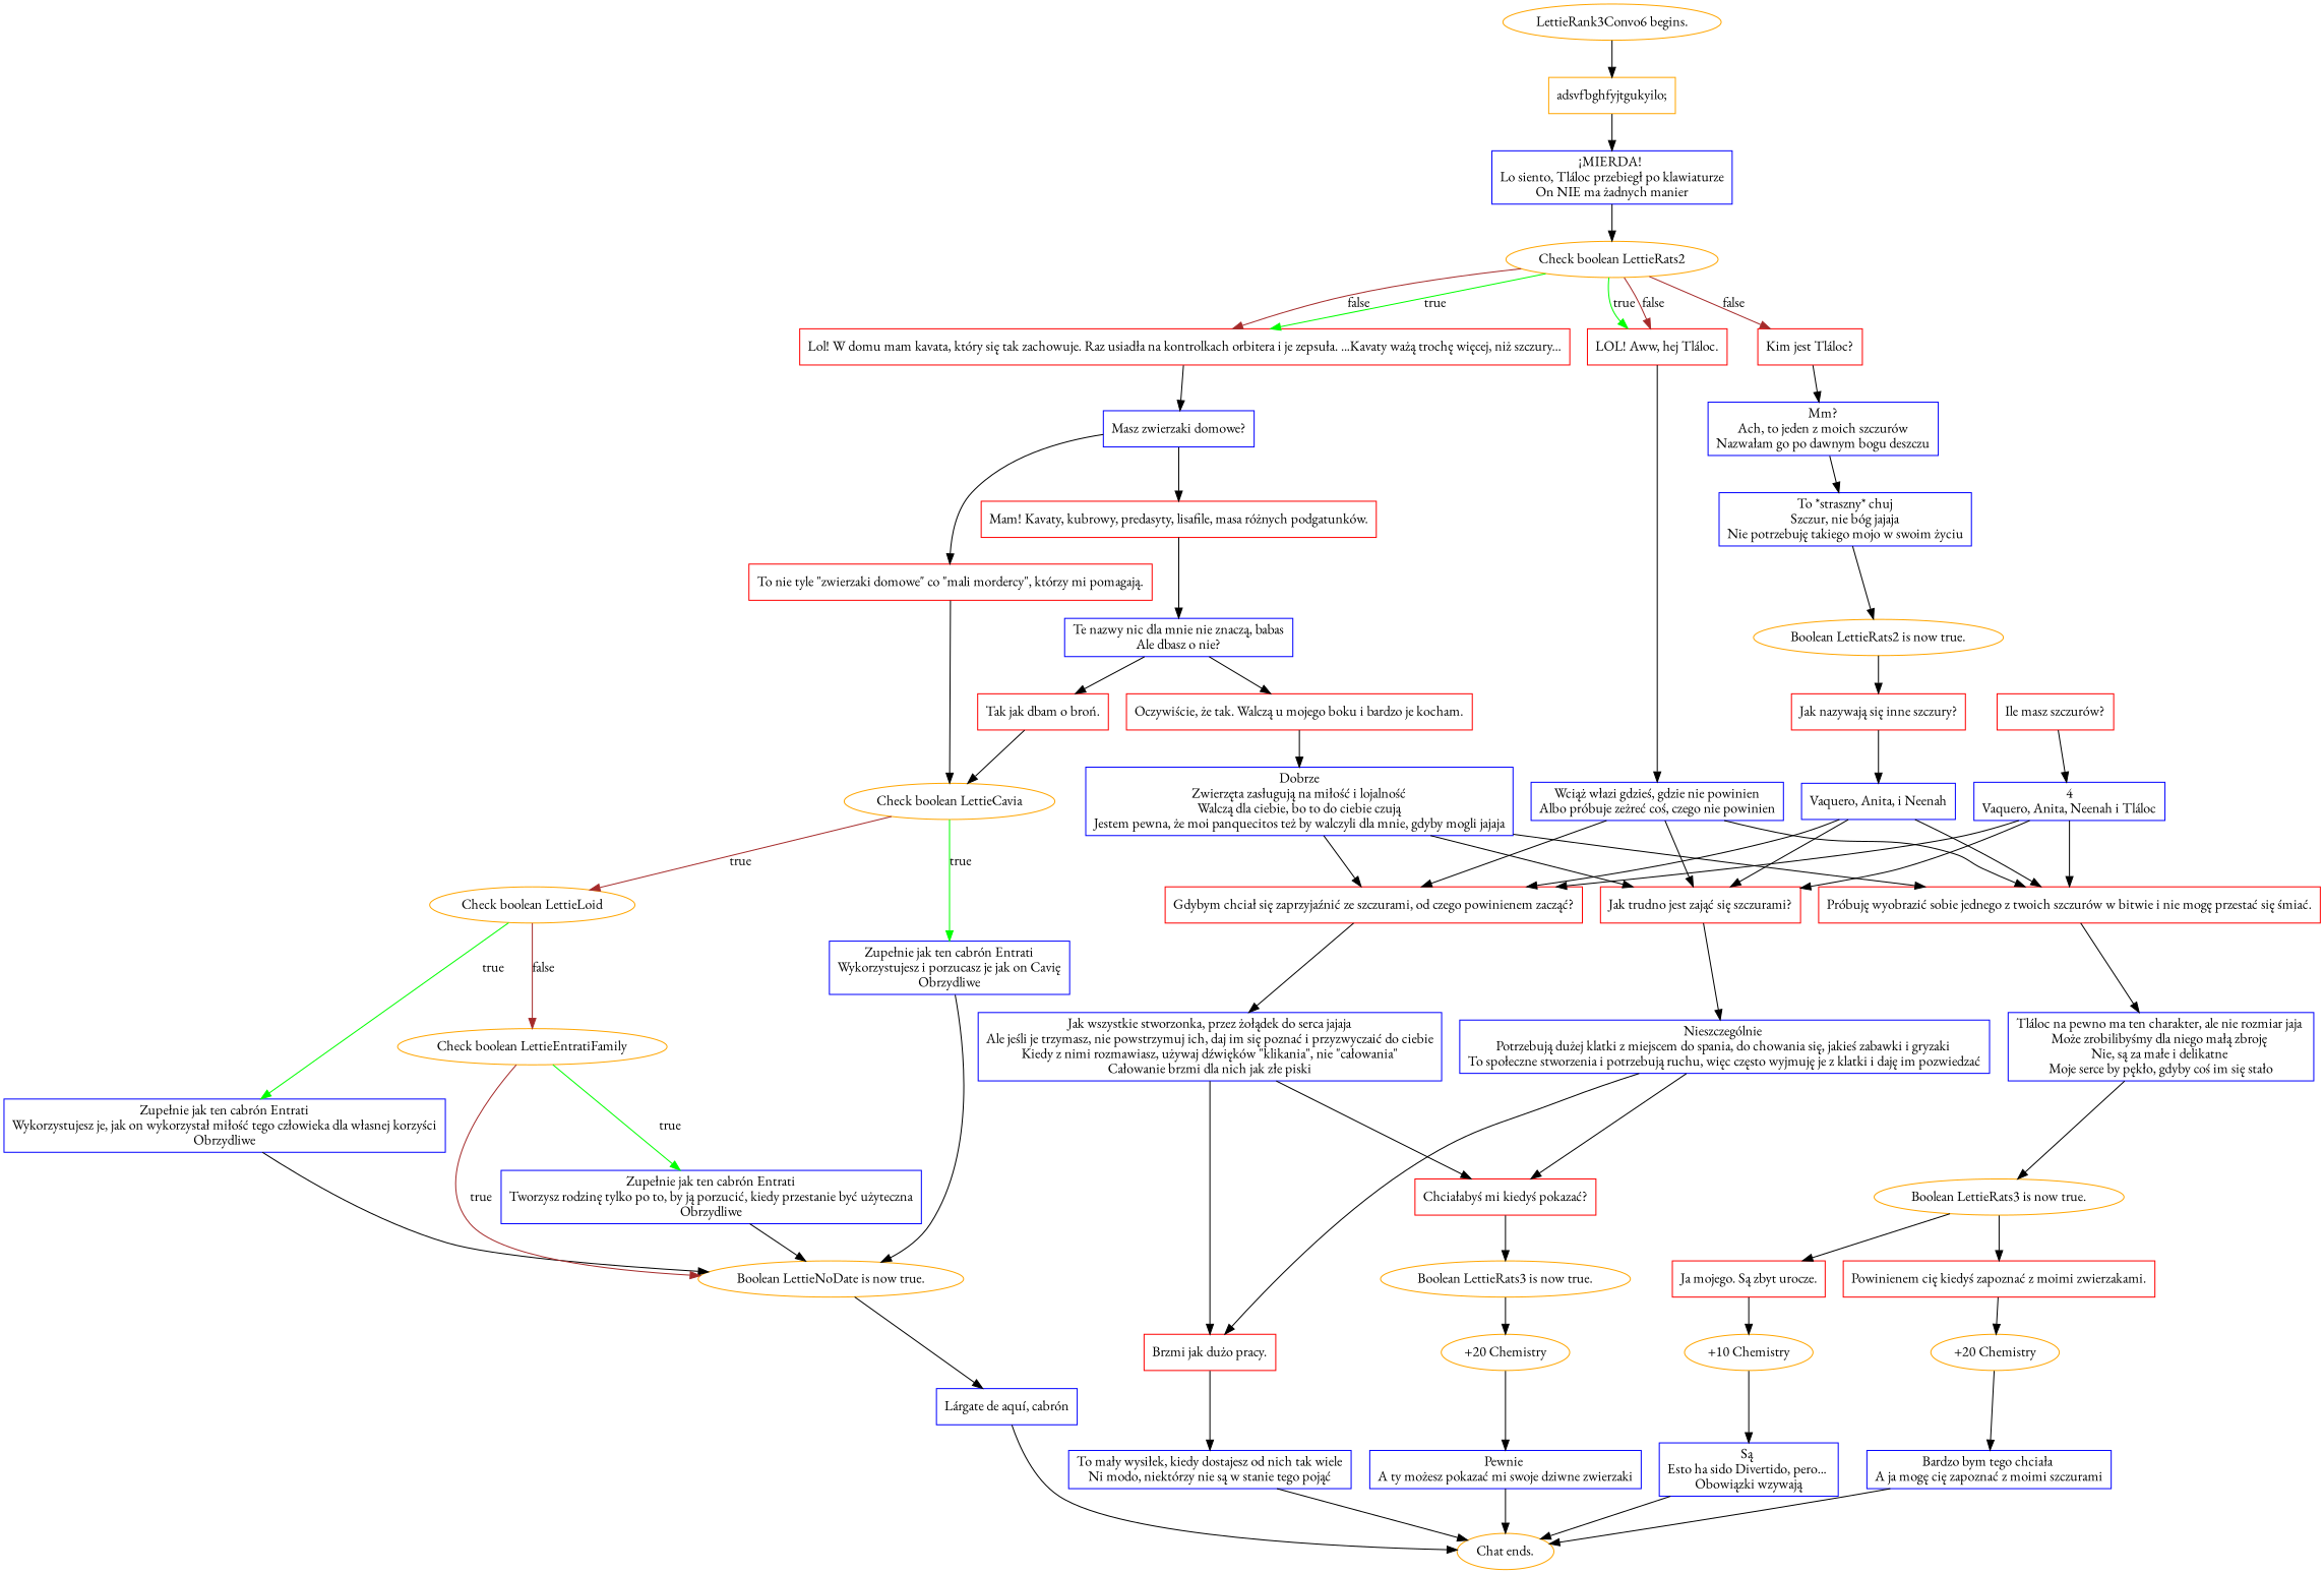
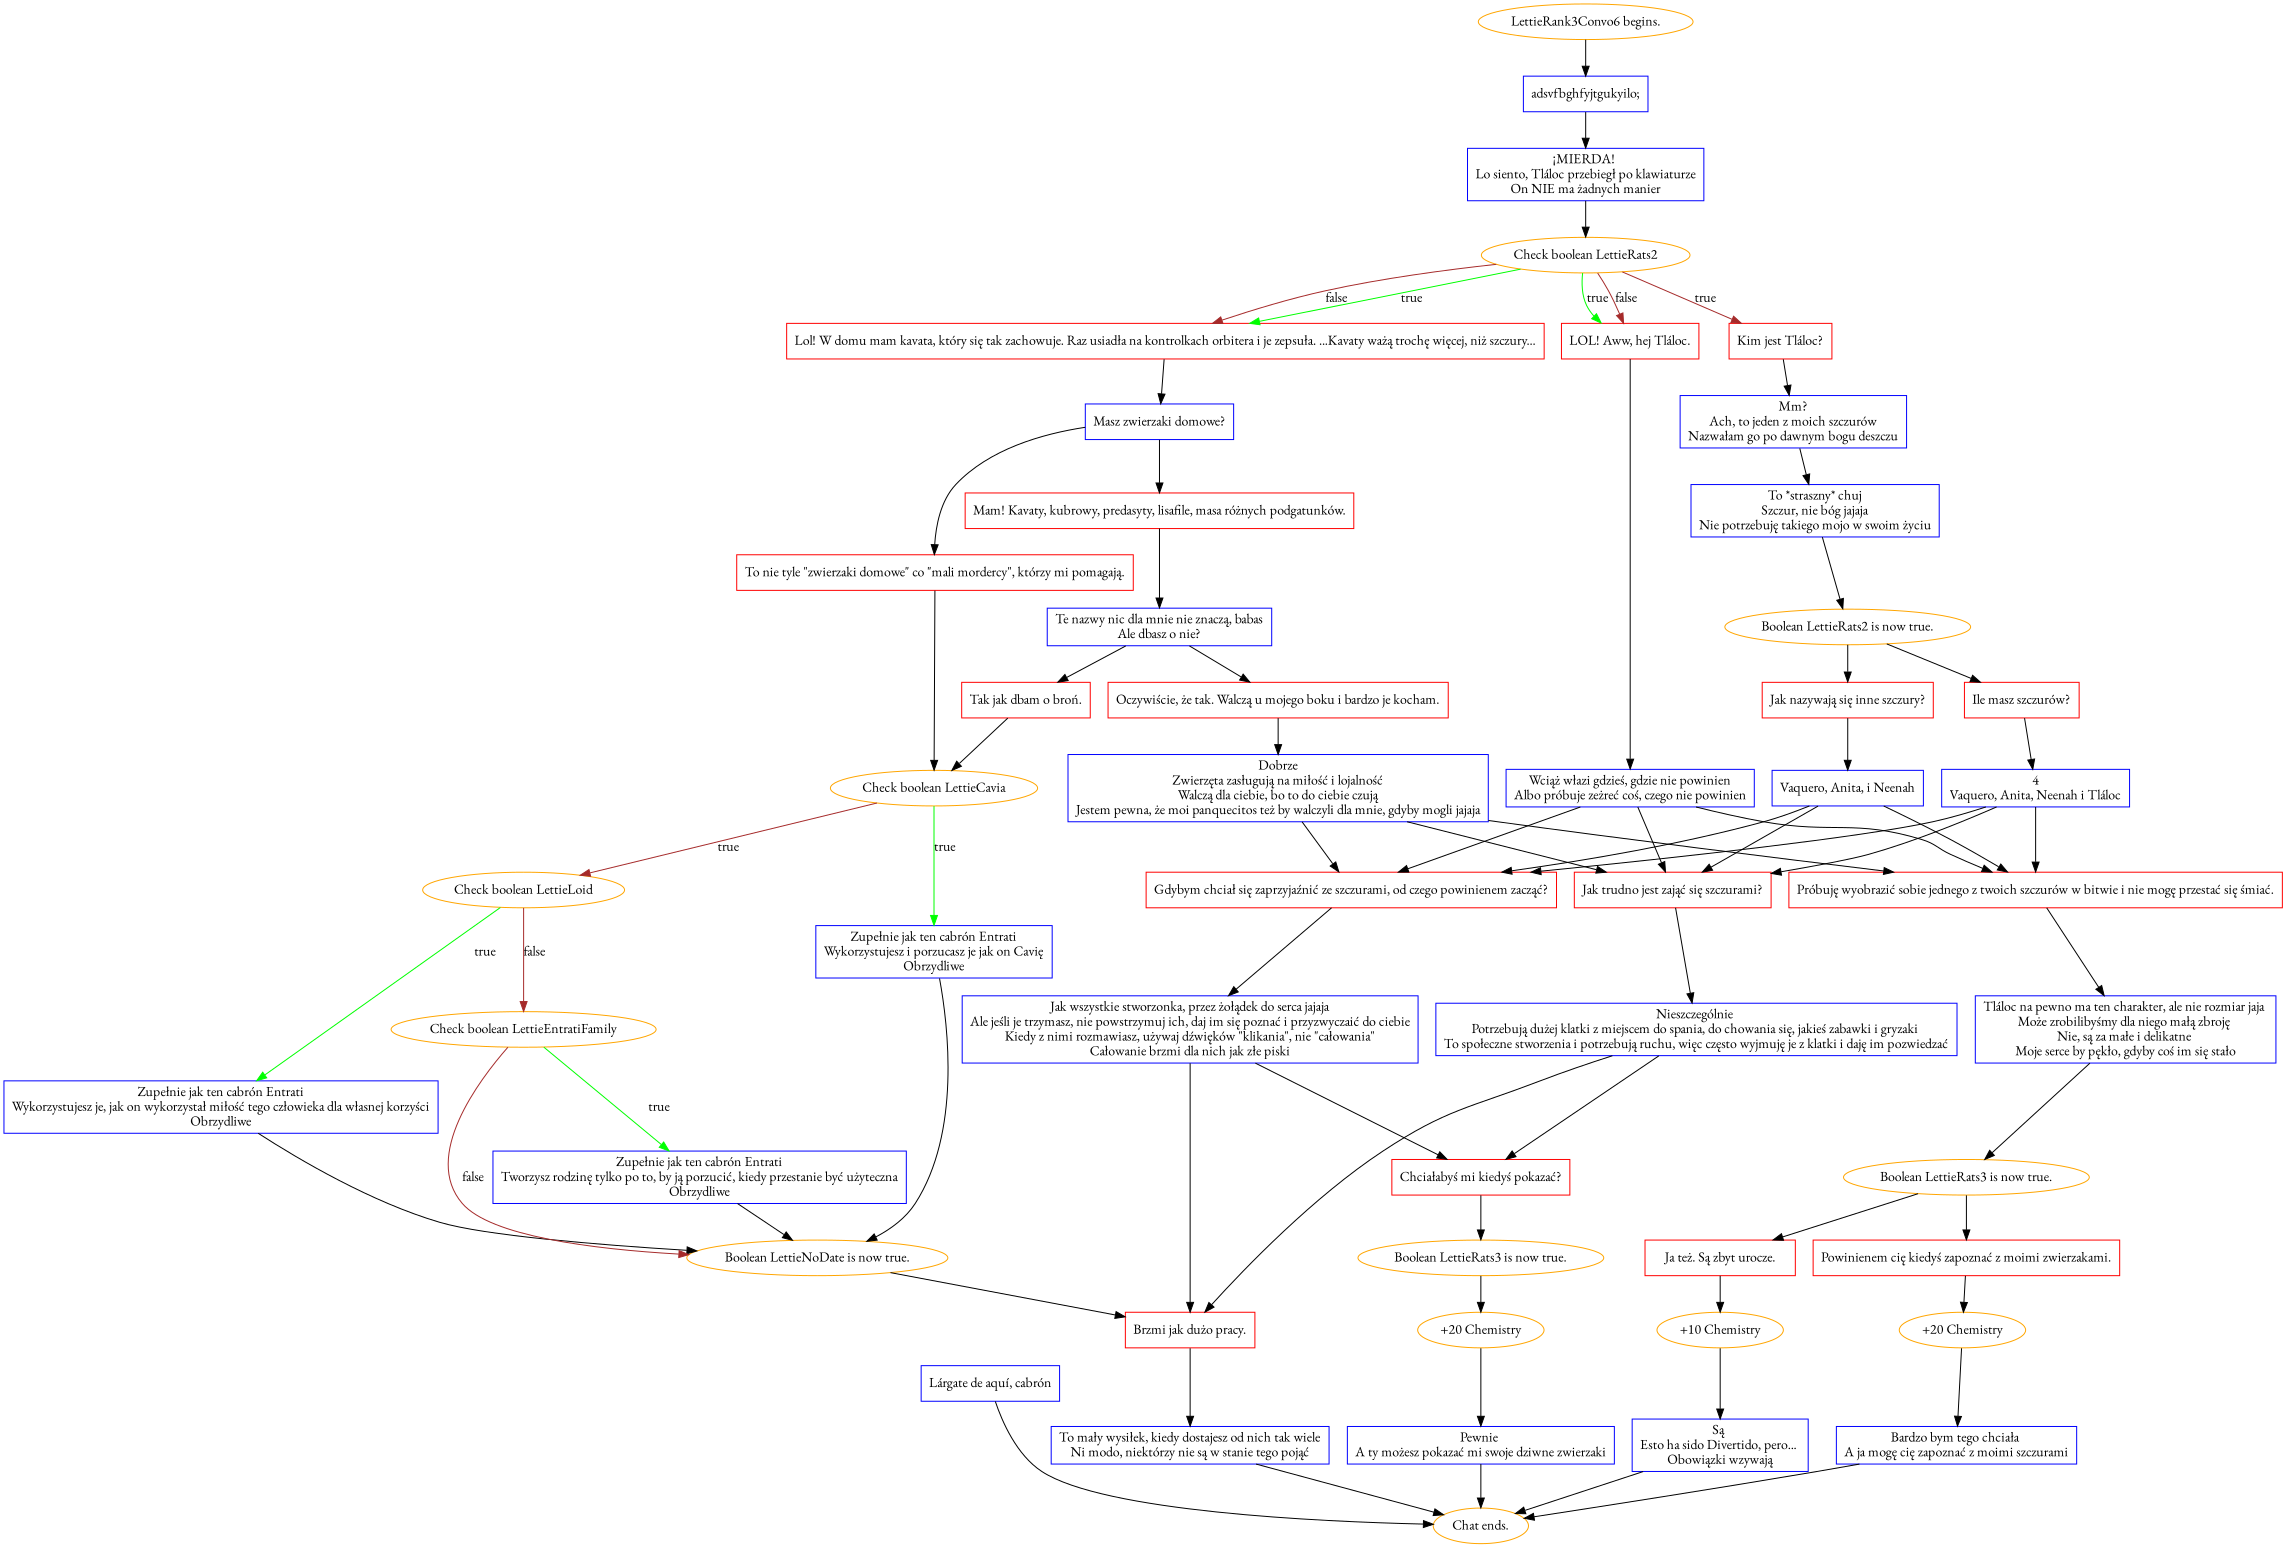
  digraph {
    fontname="EB Garamond"
    node [color=blue fontname="EB Garamond" shape=box]
    edge [fontname="EB Garamond"]
    "LettieRank3Convo6 begins." [color=orange shape=""]
-   n2 [color=orange label="adsvfbghfyjtgukyilo;"]
+   n2 [label="adsvfbghfyjtgukyilo;"]
    n3 [label="¡MIERDA! \nLo siento, Tláloc przebiegł po klawiaturze\nOn NIE ma żadnych manier"]
    n4 [color=orange label="Check boolean LettieRats2" shape=""]
    n5 [color=red label="LOL! Aww, hej Tláloc."]
    n6 [color=red label="Lol! W domu mam kavata, który się tak zachowuje. Raz usiadła na kontrolkach orbitera i je zepsuła. ...Kavaty ważą trochę więcej, niż szczury..."]
    n7 [color=red label="Kim jest Tláloc?"]
    n8 [label="Wciąż włazi gdzieś, gdzie nie powinien\nAlbo próbuje zeżreć coś, czego nie powinien"]
    n9 [label="Masz zwierzaki domowe?"]
    n10 [label="Mm?\nAch, to jeden z moich szczurów\nNazwałam go po dawnym bogu deszczu"]
    n11 [color=red label="Gdybym chciał się zaprzyjaźnić ze szczurami, od czego powinienem zacząć?"]
    n12 [color=red label="Jak trudno jest zająć się szczurami?"]
    n13 [color=red label="Próbuję wyobrazić sobie jednego z twoich szczurów w bitwie i nie mogę przestać się śmiać."]
    n14 [color=red label="Mam! Kavaty, kubrowy, predasyty, lisafile, masa różnych podgatunków."]
    n15 [color=red label="To nie tyle \"zwierzaki domowe\" co \"mali mordercy\", którzy mi pomagają."]
    n16 [label="To *straszny* chuj\nSzczur, nie bóg jajaja\nNie potrzebuję takiego mojo w swoim życiu"]
    n17 [label="Jak wszystkie stworzonka, przez żołądek do serca jajaja\nAle jeśli je trzymasz, nie powstrzymuj ich, daj im się poznać i przyzwyczaić do ciebie\nKiedy z nimi rozmawiasz, używaj dźwięków \"klikania\", nie \"całowania\"\nCałowanie brzmi dla nich jak złe piski"]
    n18 [label="Nieszczególnie \nPotrzebują dużej klatki z miejscem do spania, do chowania się, jakieś zabawki i gryzaki \nTo społeczne stworzenia i potrzebują ruchu, więc często wyjmuję je z klatki i daję im pozwiedzać"]
    n19 [label="Tláloc na pewno ma ten charakter, ale nie rozmiar jaja \nMoże zrobilibyśmy dla niego małą zbroję \nNie, są za małe i delikatne \nMoje serce by pękło, gdyby coś im się stało"]
    n20 [label="Te nazwy nic dla mnie nie znaczą, babas\nAle dbasz o nie?"]
    n21 [color=orange label="Check boolean LettieCavia" shape=""]
    n22 [color=orange label="Boolean LettieRats2 is now true." shape=""]
    n23 [color=red label="Chciałabyś mi kiedyś pokazać?"]
    n24 [color=red label="Brzmi jak dużo pracy."]
    n25 [color=orange label="Boolean LettieRats3 is now true." shape=""]
    n26 [color=red label="Oczywiście, że tak. Walczą u mojego boku i bardzo je kocham."]
    n27 [color=red label="Tak jak dbam o broń."]
    n28 [label="Zupełnie jak ten cabrón Entrati\nWykorzystujesz i porzucasz je jak on Cavię\nObrzydliwe"]
    n29 [color=orange label="Check boolean LettieLoid" shape=""]
    n30 [color=red label="Ile masz szczurów?"]
    n31 [color=red label="Jak nazywają się inne szczury?"]
    n32 [color=orange label="Boolean LettieRats3 is now true." shape=""]
    n33 [label="To mały wysiłek, kiedy dostajesz od nich tak wiele\nNi modo, niektórzy nie są w stanie tego pojąć"]
-   n34 [color=red label="Ja mojego. Są zbyt urocze."]
+   n34 [color=red label="Ja też. Są zbyt urocze."]
    n35 [color=red label="Powinienem cię kiedyś zapoznać z moimi zwierzakami."]
    n36 [label="Dobrze\nZwierzęta zasługują na miłość i lojalność\nWalczą dla ciebie, bo to do ciebie czują\nJestem pewna, że moi panquecitos też by walczyli dla mnie, gdyby mogli jajaja"]
    n37 [color=orange label="Boolean LettieNoDate is now true." shape=""]
    n38 [label="Zupełnie jak ten cabrón Entrati\nWykorzystujesz je, jak on wykorzystał miłość tego człowieka dla własnej korzyści\nObrzydliwe"]
    n39 [color=orange label="Check boolean LettieEntratiFamily" shape=""]
    n40 [label="4\nVaquero, Anita, Neenah i Tláloc"]
    n41 [label="Vaquero, Anita, i Neenah"]
    n42 [color=orange label="+20 Chemistry" shape=""]
    "Chat ends." [color=orange shape=""]
    n44 [color=orange label="+10 Chemistry" shape=""]
    n45 [color=orange label="+20 Chemistry" shape=""]
    n46 [label="Lárgate de aquí, cabrón"]
    n47 [label="Zupełnie jak ten cabrón Entrati\nTworzysz rodzinę tylko po to, by ją porzucić, kiedy przestanie być użyteczna\nObrzydliwe"]
    n48 [label="Pewnie \nA ty możesz pokazać mi swoje dziwne zwierzaki"]
    n49 [label="Są \nEsto ha sido Divertido, pero... \nObowiązki wzywają"]
    n50 [label="Bardzo bym tego chciała \nA ja mogę cię zapoznać z moimi szczurami"]
    "LettieRank3Convo6 begins." -> n2
    n2 -> n3
    n3 -> n4
    n4 -> n5 [color=green label=true]
    n4 -> n5 [color=brown label=false]
    n4 -> n6 [color=green label=true]
    n4 -> n6 [color=brown label=false]
-   n4 -> n7 [color=brown label=false]
+   n4 -> n7 [color=brown label=true]
    n5 -> n8
    n6 -> n9
    n7 -> n10
    n8 -> n11
    n8 -> n12
    n8 -> n13
    n9 -> n14
    n9 -> n15
    n10 -> n16
    n11 -> n17
    n12 -> n18
    n13 -> n19
    n14 -> n20
    n15 -> n21
    n16 -> n22
    n17 -> n23
    n17 -> n24
    n18 -> n23
    n18 -> n24
    n19 -> n25
    n20 -> n26
    n20 -> n27
    n21 -> n28 [color=green label=true]
    n21 -> n29 [color=brown label=true]
+   n22 -> n30
    n22 -> n31
    n23 -> n32
    n24 -> n33
    n25 -> n34
    n25 -> n35
    n26 -> n36
    n27 -> n21
    n28 -> n37
    n29 -> n38 [color=green label=true]
    n29 -> n39 [color=brown label=false]
    n30 -> n40
    n31 -> n41
    n32 -> n42
    n33 -> "Chat ends."
    n34 -> n44
    n35 -> n45
    n36 -> n11
    n36 -> n12
    n36 -> n13
-   n37 -> n46
+   n37 -> n24
    n38 -> n37
-   n39 -> n37 [color=brown label=true]
+   n39 -> n37 [color=brown label=false]
    n39 -> n47 [color=green label=true]
    n40 -> n11
    n40 -> n12
    n40 -> n13
    n41 -> n11
    n41 -> n12
    n41 -> n13
    n42 -> n48
    n44 -> n49
    n45 -> n50
    n46 -> "Chat ends."
    n47 -> n37
    n48 -> "Chat ends."
    n49 -> "Chat ends."
    n50 -> "Chat ends."
  }
